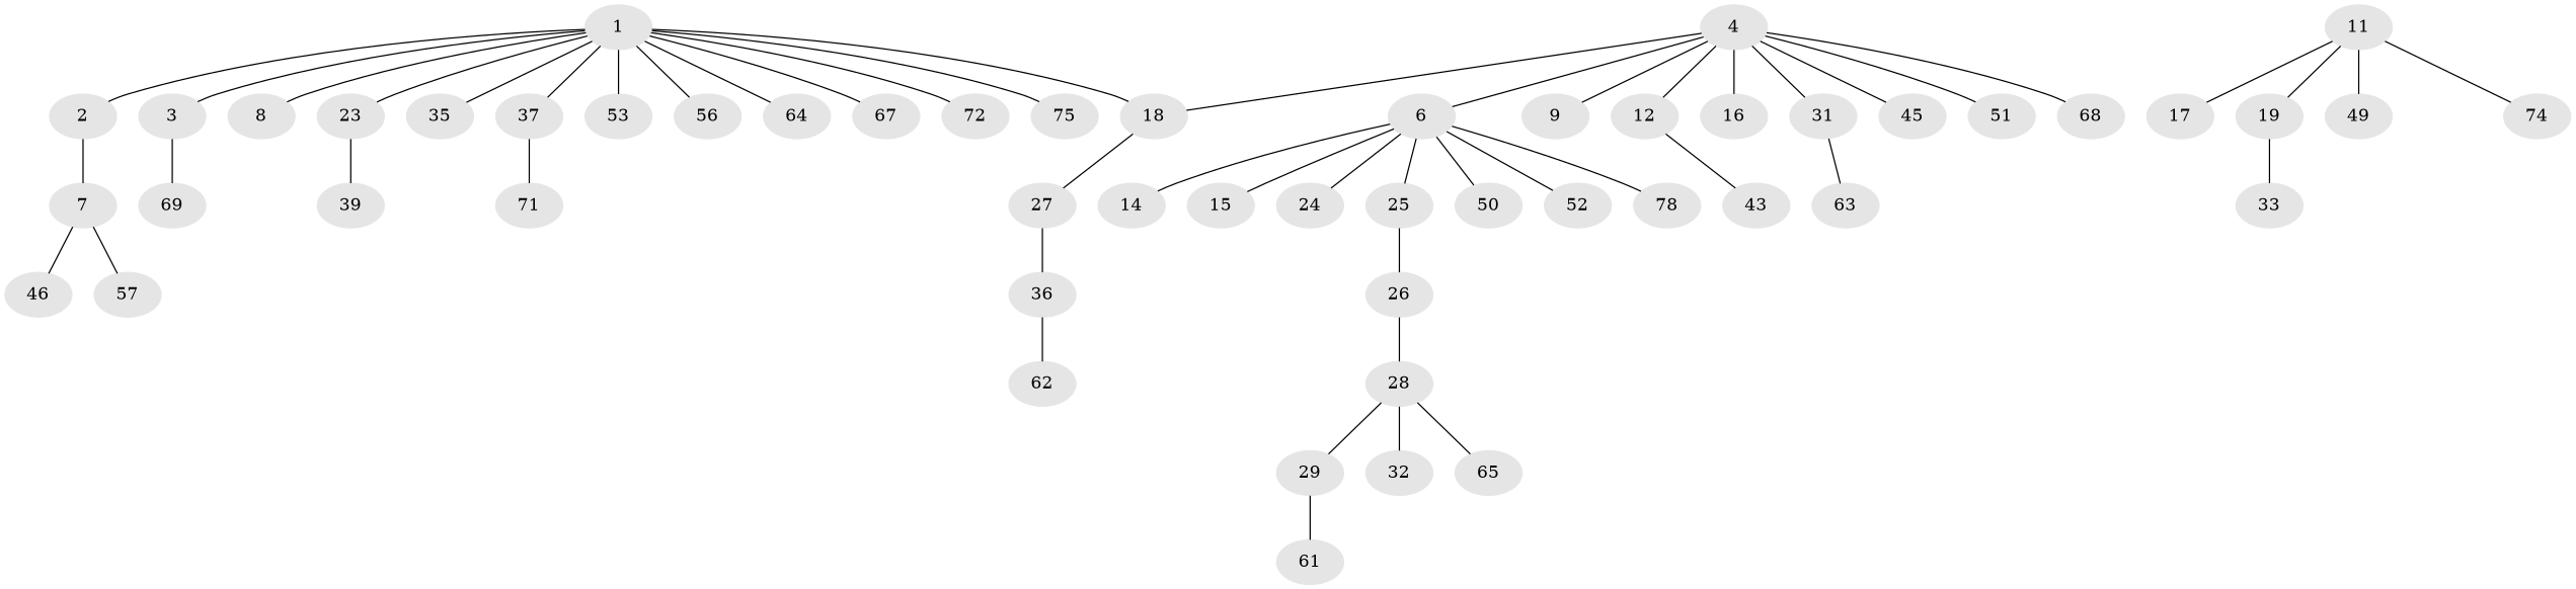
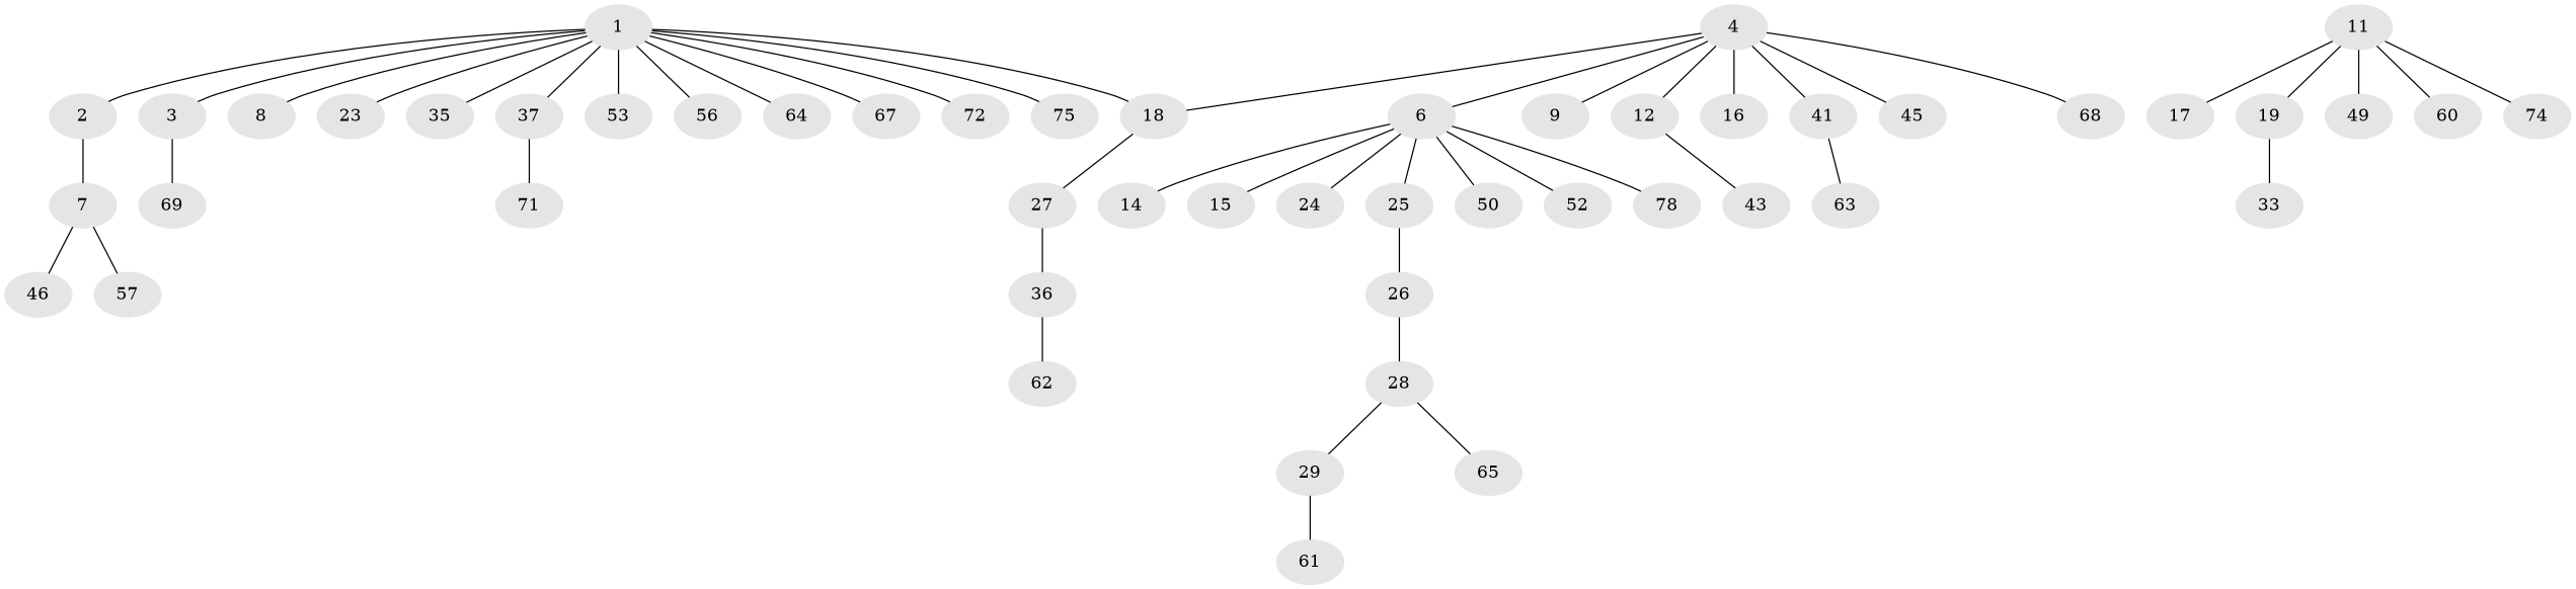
  graph {
    node [color=gray90 style=filled]
    1 [super="+13"]
    2 [super="+31"]
    3 [super="+38"]
    8 [super="+30"]
    23 [super="+48"]
    35 [super="+42"]
    37 [super="+70"]
    53
    56
    64 [super="+76"]
    67
    72
    75
    18 [super="+66"]
    7 [super="+10"]
    69
    4 [super="+5"]
    6 [super="+21"]
    9
    12
    16
-   41 [super="+59" label=31]
+   41 [super="+59"]
    45
-   51
    68
-   39
    71
    46
    57
    14
    15
    24
    25
    50
    52
    78
    43
    27 [super="+55"]
    63
    11 [super="+44"]
    17 [super="+22"]
    19
    49
+   60
    74
    26 [super="+34"]
    33
    36 [super="+47"]
    28 [super="+40"]
    29 [super="+58"]
-   32
    65
    62 [super="+77"]
    61 [super="+73"]
    1 -- 2
    1 -- 3
    1 -- 8
    1 -- 23
    1 -- 35
    1 -- 37
    1 -- 53
    1 -- 56
    1 -- 64
    1 -- 67
    1 -- 72
    1 -- 75
    1 -- 18
    2 -- 7
    3 -- 69
-   23 -- 39
    37 -- 71
    18 -- 27
    7 -- 46
    7 -- 57
    4 -- 18
    4 -- 6
    4 -- 9
    4 -- 12
    4 -- 16
    4 -- 41
    4 -- 45
-   4 -- 51
    4 -- 68
    6 -- 14
    6 -- 15
    6 -- 24
    6 -- 25
    6 -- 50
    6 -- 52
    6 -- 78
    12 -- 43
    41 -- 63
    25 -- 26
    27 -- 36
    11 -- 17
    11 -- 19
    11 -- 49
+   11 -- 60
    11 -- 74
    19 -- 33
    26 -- 28
    36 -- 62
    28 -- 29
-   28 -- 32
    28 -- 65
    29 -- 61
  }
